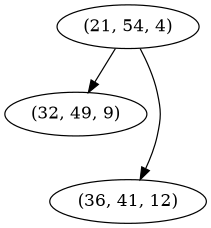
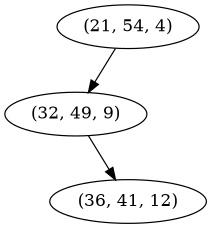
  digraph {
    n1 [label="(32, 49, 9)"]
    "(21, 54, 4)"
    "(36, 41, 12)"
-   "(21, 54, 4)" -> "(36, 41, 12)"
+   n1 -> "(36, 41, 12)"
    "(21, 54, 4)" -> n1
  }
